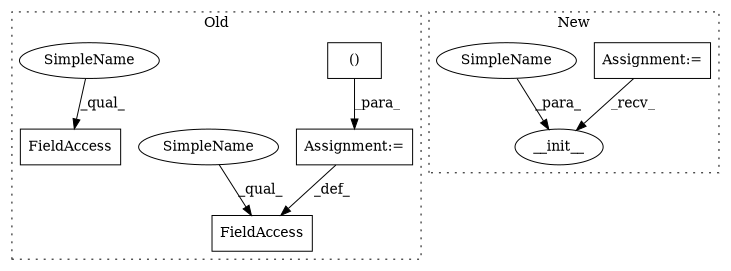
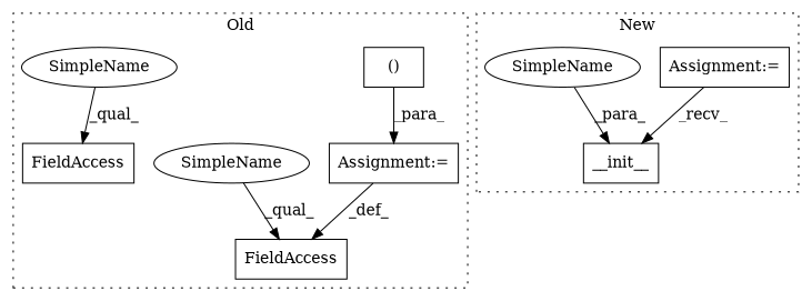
  digraph {
    node [a=42 l=4 s=693 shape=box]
    n1 [a=106 l=27 label="()" s=710]
    n2 [a=22 l=11 label=FieldAccess]
    n3 [a=22 l=14 label=FieldAccess s=861]
    n4 [a=7 l=6 label="Assignment:=" s=704]
    n5 [label=SimpleName shape=ellipse]
    n6 [label=SimpleName s=861 shape=ellipse]
-   n7 [a=32 l="9,1" label=__init__ s="1111,1155" shape=ellipse]
+   n7 [a=32 l="9,1" label=__init__ s="1111,1155"]
    n8 [a=7 l=18 label="Assignment:=" s=817]
    n9 [label=SimpleName s=1120 shape=ellipse]
    subgraph cluster_1 {
      label=Old
      style=dotted
      n1
      n2
      n3
      n4
      n5
      n6
    }
    subgraph cluster_2 {
      label=New
      style=dotted
      n7
      n8
      n9
    }
    n1 -> n4 [label=_para_]
    n4 -> n2 [label=_def_]
    n5 -> n2 [label=_qual_]
    n6 -> n3 [label=_qual_]
    n8 -> n7 [label=_recv_]
    n9 -> n7 [label=_para_]
  }
